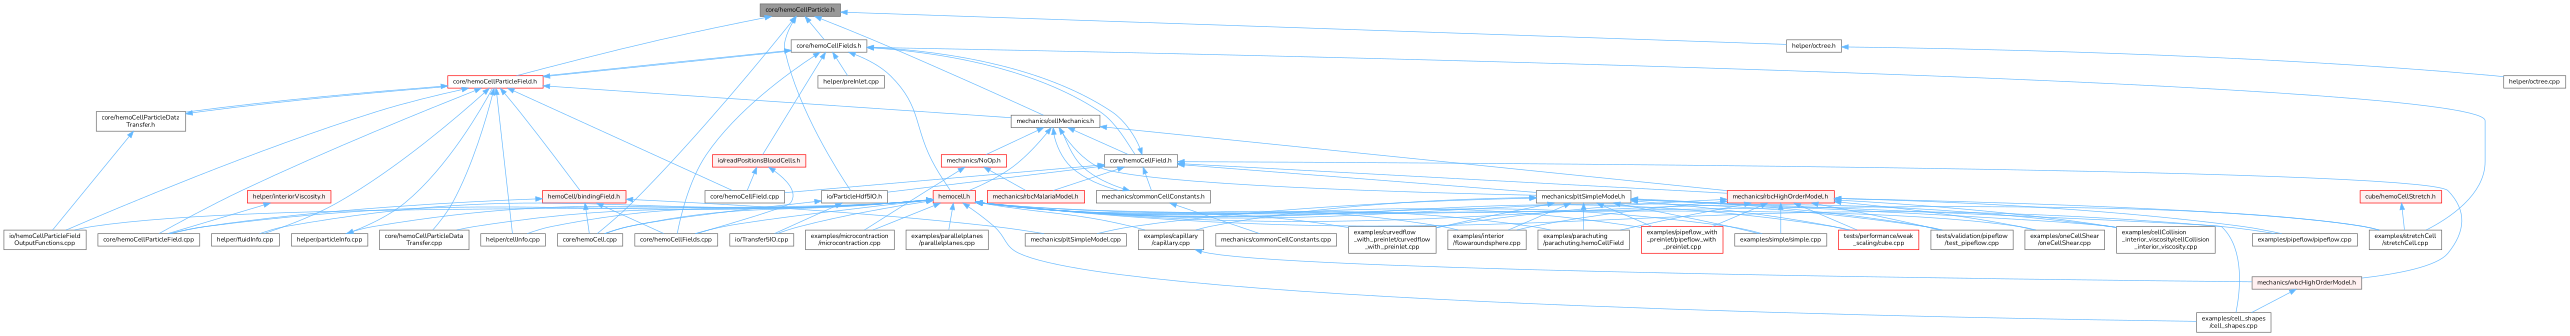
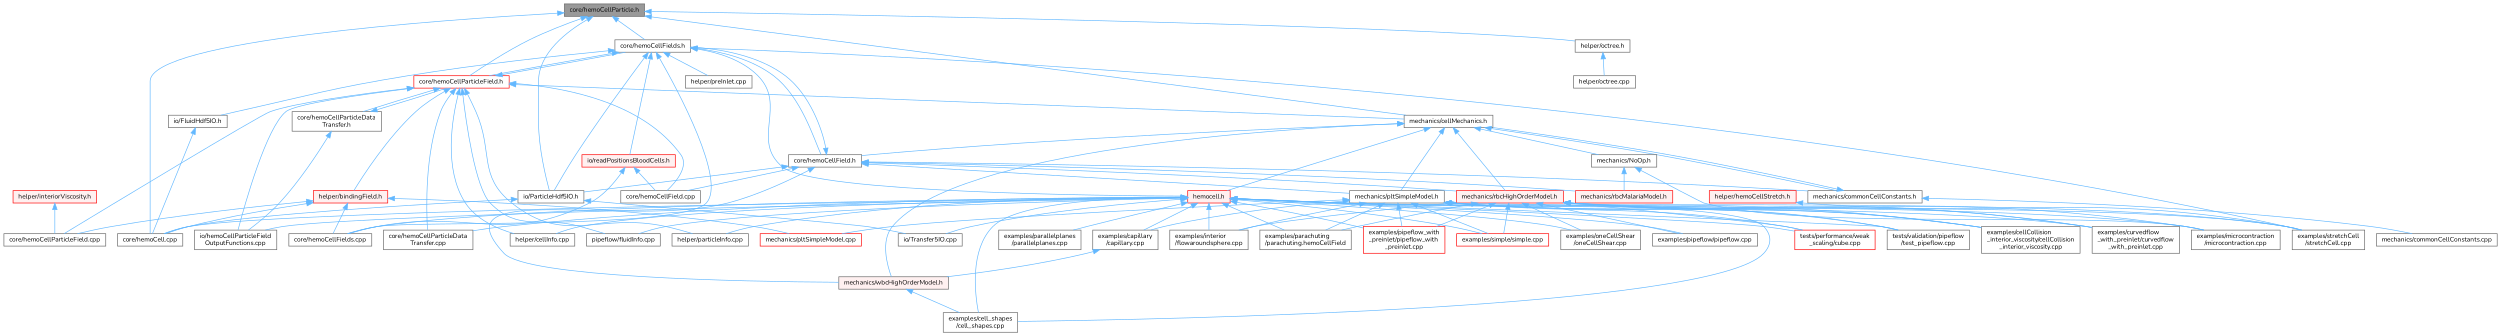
  digraph {
    fontname=Nunito
    node [color=grey40 fillcolor=white fontname=Nunito fontsize=10 shape=box style=filled]
    edge [color=steelblue1 dir=back fontname=Nunito fontsize=10 labelfontname=Helvetica labelfontsize=10 style=solid]
    n1 [color=gray40 fillcolor=grey60 fontcolor=black height=0.2 label="core/hemoCellParticle.h" width=0.4]
    n2 [height=0.2 label="core/hemoCell.cpp" width=0.4]
    n3 [height=0.2 label="core/hemoCellFields.h" width=0.4]
    n4 [color=red height=0.2 label="core/hemoCellParticleField.h" width=0.4]
    n5 [height=0.2 label="mechanics/cellMechanics.h" width=0.4]
    n6 [height=0.2 label="io/ParticleHdf5IO.h" width=0.4]
    n7 [height=0.2 label="helper/octree.h" width=0.4]
    n8 [height=0.2 label="core/hemoCellField.h" width=0.4]
    n9 [height=0.2 label="core/hemoCellField.cpp" width=0.4]
    n10 [height=0.2 label="mechanics/commonCellConstants.h" width=0.4]
    n11 [height=0.2 label="mechanics/pltSimpleModel.h" width=0.4]
    n12 [color=red fillcolor="#FFF0F0" height=0.2 label="mechanics/rbcHighOrderModel.h" width=0.4]
    n13 [color=red fillcolor="#FFF0F0" height=0.2 label="mechanics/rbcMalariaModel.h" width=0.4]
    n14 [fillcolor="#FFF0F0" height=0.2 label="mechanics/wbcHighOrderModel.h" width=0.4]
    n15 [height=0.2 label="core/hemoCellFields.cpp" width=0.4]
    n16 [color=red fillcolor="#FFF0F0" height=0.2 label="hemocell.h" width=0.4]
    n17 [height=0.2 label="helper/preInlet.cpp" width=0.4]
+   n18 [height=0.2 label="io/FluidHdf5IO.h" width=0.4]
    n19 [color=red fillcolor="#FFF0F0" height=0.2 label="io/readPositionsBloodCells.h" width=0.4]
    n20 [height=0.2 label="examples/stretchCell\l/stretchCell.cpp" width=0.4]
    n21 [height=0.2 label="core/hemoCellParticleData\lTransfer.cpp" width=0.4]
    n22 [height=0.2 label="core/hemoCellParticleData\lTransfer.h" width=0.4]
    n23 [height=0.2 label="core/hemoCellParticleField.cpp" width=0.4]
-   n24 [color=red fillcolor="#FFF0F0" height=0.2 label="hemoCell/bindingField.h" width=0.4]
+   n24 [color=red fillcolor="#FFF0F0" height=0.2 label="helper/bindingField.h" width=0.4]
    n25 [height=0.2 label="helper/cellInfo.cpp" width=0.4]
-   n26 [height=0.2 label="helper/fluidInfo.cpp" width=0.4]
+   n26 [height=0.2 label="pipeflow/fluidInfo.cpp" width=0.4]
    n27 [height=0.2 label="helper/particleInfo.cpp" width=0.4]
    n28 [height=0.2 label="io/hemoCellParticleField\lOutputFunctions.cpp" width=0.4]
-   n29 [color=red height=0.2 label="mechanics/NoOp.h" width=0.4]
+   n29 [height=0.2 label="mechanics/NoOp.h" width=0.4]
    n30 [height=0.2 label="io/Transfer5IO.cpp" width=0.4]
    n31 [height=0.2 label="helper/octree.cpp" width=0.4]
    n32 [height=0.2 label="mechanics/commonCellConstants.cpp" width=0.4]
-   n33 [height=0.2 label="mechanics/pltSimpleModel.cpp" width=0.4]
+   n33 [color=red height=0.2 label="mechanics/pltSimpleModel.cpp" width=0.4]
    n34 [height=0.2 label="examples/capillary\l/capillary.cpp" width=0.4]
    n35 [height=0.2 label="examples/cellCollision\l_interior_viscosity/cellCollision\l_interior_viscosity.cpp" width=0.4]
    n36 [height=0.2 label="examples/cell_shapes\l/cell_shapes.cpp" width=0.4]
    n37 [height=0.2 label="examples/curvedflow\l_with_preinlet/curvedflow\l_with_preinlet.cpp" width=0.4]
    n38 [height=0.2 label="examples/interior\l/flowaroundsphere.cpp" width=0.4]
    n39 [height=0.2 label="examples/parachuting\l/parachuting.hemoCellField" width=0.4]
    n40 [color=red height=0.2 label="examples/pipeflow_with\l_preinlet/pipeflow_with\l_preinlet.cpp" width=0.4]
-   n41 [height=0.2 label="examples/simple/simple.cpp" width=0.4]
+   n41 [color=red height=0.2 label="examples/simple/simple.cpp" width=0.4]
    n42 [color=red height=0.2 label="tests/performance/weak\l_scaling/cube.cpp" width=0.4]
    n43 [height=0.2 label="tests/validation/pipeflow\l/test_pipeflow.cpp" width=0.4]
    n44 [height=0.2 label="examples/microcontraction\l/microcontraction.cpp" width=0.4]
    n45 [height=0.2 label="examples/oneCellShear\l/oneCellShear.cpp" width=0.4]
    n46 [height=0.2 label="examples/pipeflow/pipeflow.cpp" width=0.4]
    n47 [height=0.2 label="examples/parallelplanes\l/parallelplanes.cpp" width=0.4]
-   n48 [color=red fillcolor="#FFF0F0" height=0.2 label="cube/hemoCellStretch.h" width=0.4]
+   n48 [color=red fillcolor="#FFF0F0" height=0.2 label="helper/hemoCellStretch.h" width=0.4]
    n49 [color=red fillcolor="#FFF0F0" height=0.2 label="helper/interiorViscosity.h" width=0.4]
    n1 -> n2
    n1 -> n3
    n1 -> n4
    n1 -> n5
    n1 -> n6
    n1 -> n7
    n3 -> n4
+   n3 -> n6
    n3 -> n8
    n3 -> n15
    n3 -> n16
    n3 -> n17
+   n3 -> n18
    n3 -> n19
    n3 -> n20
    n4 -> n3
    n4 -> n5
    n4 -> n9
    n4 -> n21
    n4 -> n22
    n4 -> n23
    n4 -> n24
    n4 -> n25
    n4 -> n26
-   n27 -> n4
+   n4 -> n27
    n4 -> n28
    n5 -> n8
    n5 -> n10
    n5 -> n11
    n5 -> n12
+   n5 -> n14
    n5 -> n16
    n5 -> n29
    n6 -> n2
    n6 -> n30
    n7 -> n31
    n8 -> n3
    n8 -> n6
    n8 -> n9
    n8 -> n10
    n8 -> n11
    n8 -> n12
    n8 -> n13
    n8 -> n14
    n10 -> n5
    n10 -> n32
    n11 -> n33
    n11 -> n34
    n11 -> n35
    n11 -> n36
    n11 -> n37
    n11 -> n38
    n11 -> n39
    n11 -> n40
    n11 -> n41
    n11 -> n42
    n11 -> n43
    n12 -> n20
    n12 -> n35
    n12 -> n37
    n12 -> n38
    n12 -> n39
    n12 -> n40
    n12 -> n41
    n12 -> n42
    n12 -> n43
+   n12 -> n44
    n12 -> n45
    n12 -> n46
    n14 -> n36
    n16 -> n2
    n16 -> n15
    n16 -> n20
    n16 -> n21
-   n16 -> n23
    n16 -> n25
    n16 -> n26
    n16 -> n27
    n16 -> n28
    n16 -> n30
    n16 -> n34
    n16 -> n35
    n16 -> n36
    n16 -> n37
    n16 -> n38
    n16 -> n39
    n16 -> n40
    n16 -> n41
    n16 -> n42
    n16 -> n43
    n16 -> n44
    n16 -> n45
    n16 -> n46
    n16 -> n47
+   n18 -> n2
    n19 -> n9
    n19 -> n15
    n22 -> n4
    n22 -> n28
    n24 -> n2
    n24 -> n15
    n24 -> n23
    n24 -> n33
    n29 -> n13
    n29 -> n44
    n34 -> n14
    n48 -> n20
    n49 -> n23
  }
